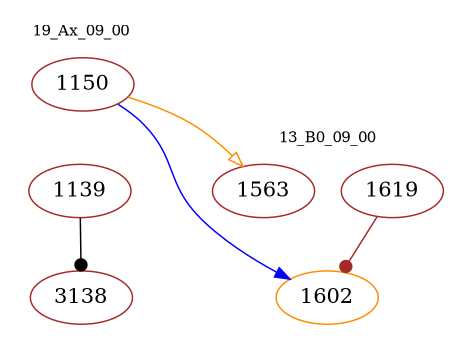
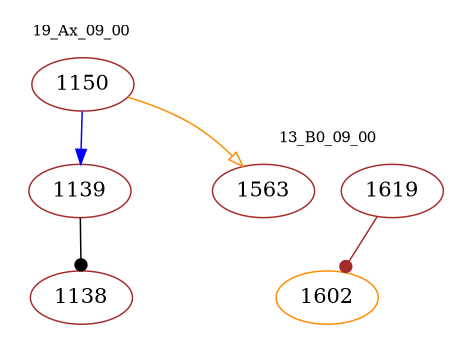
  digraph {
    node [color=brown]
    edge [arrowhead=dot]
    n1 [label=1150]
    n2 [label=1139]
-   n3 [label=3138]
+   n3 [label=1138]
    n4 [label=1619]
    n5 [color=darkorange label=1602]
    n6 [label=1563]
    subgraph cluster_1 {
      color=white
      fontsize=10
      label="19_Ax_09_00"
      n1
      n2
      n3
    }
    subgraph cluster_2 {
      color=white
      fontsize=10
      label="13_B0_09_00"
      n4
      n5
      n6
    }
-   n1 -> n5 [arrowhead=normal color=blue]
+   n1 -> n2 [arrowhead=normal color=blue]
    n1 -> n6 [arrowhead=onormal color=darkorange]
    n2 -> n3 [color=black]
    n4 -> n5 [color=brown]
  }
